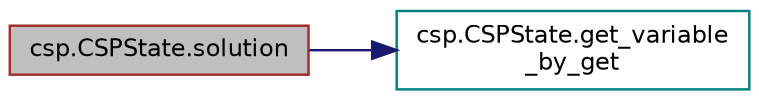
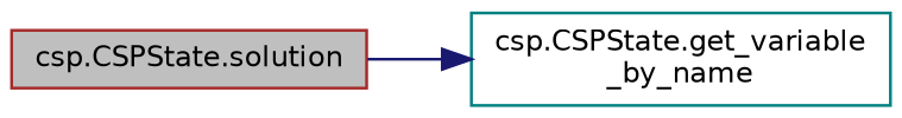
  digraph {
    rankdir=LR
    node [fontname=Helvetica fontsize=10 shape=record style=filled]
    n1 [color=brown fillcolor=grey75 fontcolor=black height=0.2 label="csp.CSPState.solution" width=0.4]
-   n2 [color=teal fillcolor=white height=0.2 label="csp.CSPState.get_variable\l_by_get" width=0.4]
+   n2 [color=teal fillcolor=white height=0.2 label="csp.CSPState.get_variable\l_by_name" width=0.4]
    n1 -> n2 [color=midnightblue fontname=Helvetica fontsize=10 labelfontname=Helvetica labelfontsize=10 style=solid]
  }
